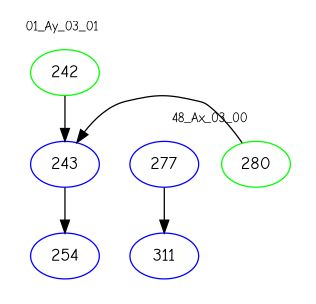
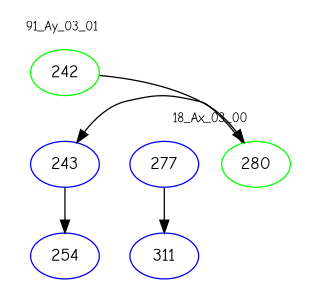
  digraph {
    fontname="Comic Neue"
    node [color=blue fontname="Comic Neue"]
    edge [color=black fontname="Comic Neue"]
    n1 [color=green label=242]
    n2 [label=243]
    n3 [label=254]
    n4 [color=green label=280]
    n5 [label=277]
    n6 [label=311]
    subgraph cluster_1 {
      color=white
      fontsize=10
-     label="01_Ay_03_01"
+     label="91_Ay_03_01"
      n1
      n2
      n3
    }
    subgraph cluster_2 {
      color=white
      fontsize=10
-     label="48_Ax_03_00"
+     label="18_Ax_03_00"
      n4
      n5
      n6
    }
-   n1 -> n2
+   n1 -> n4
    n2 -> n3
    n4 -> n2
    n5 -> n6
  }
